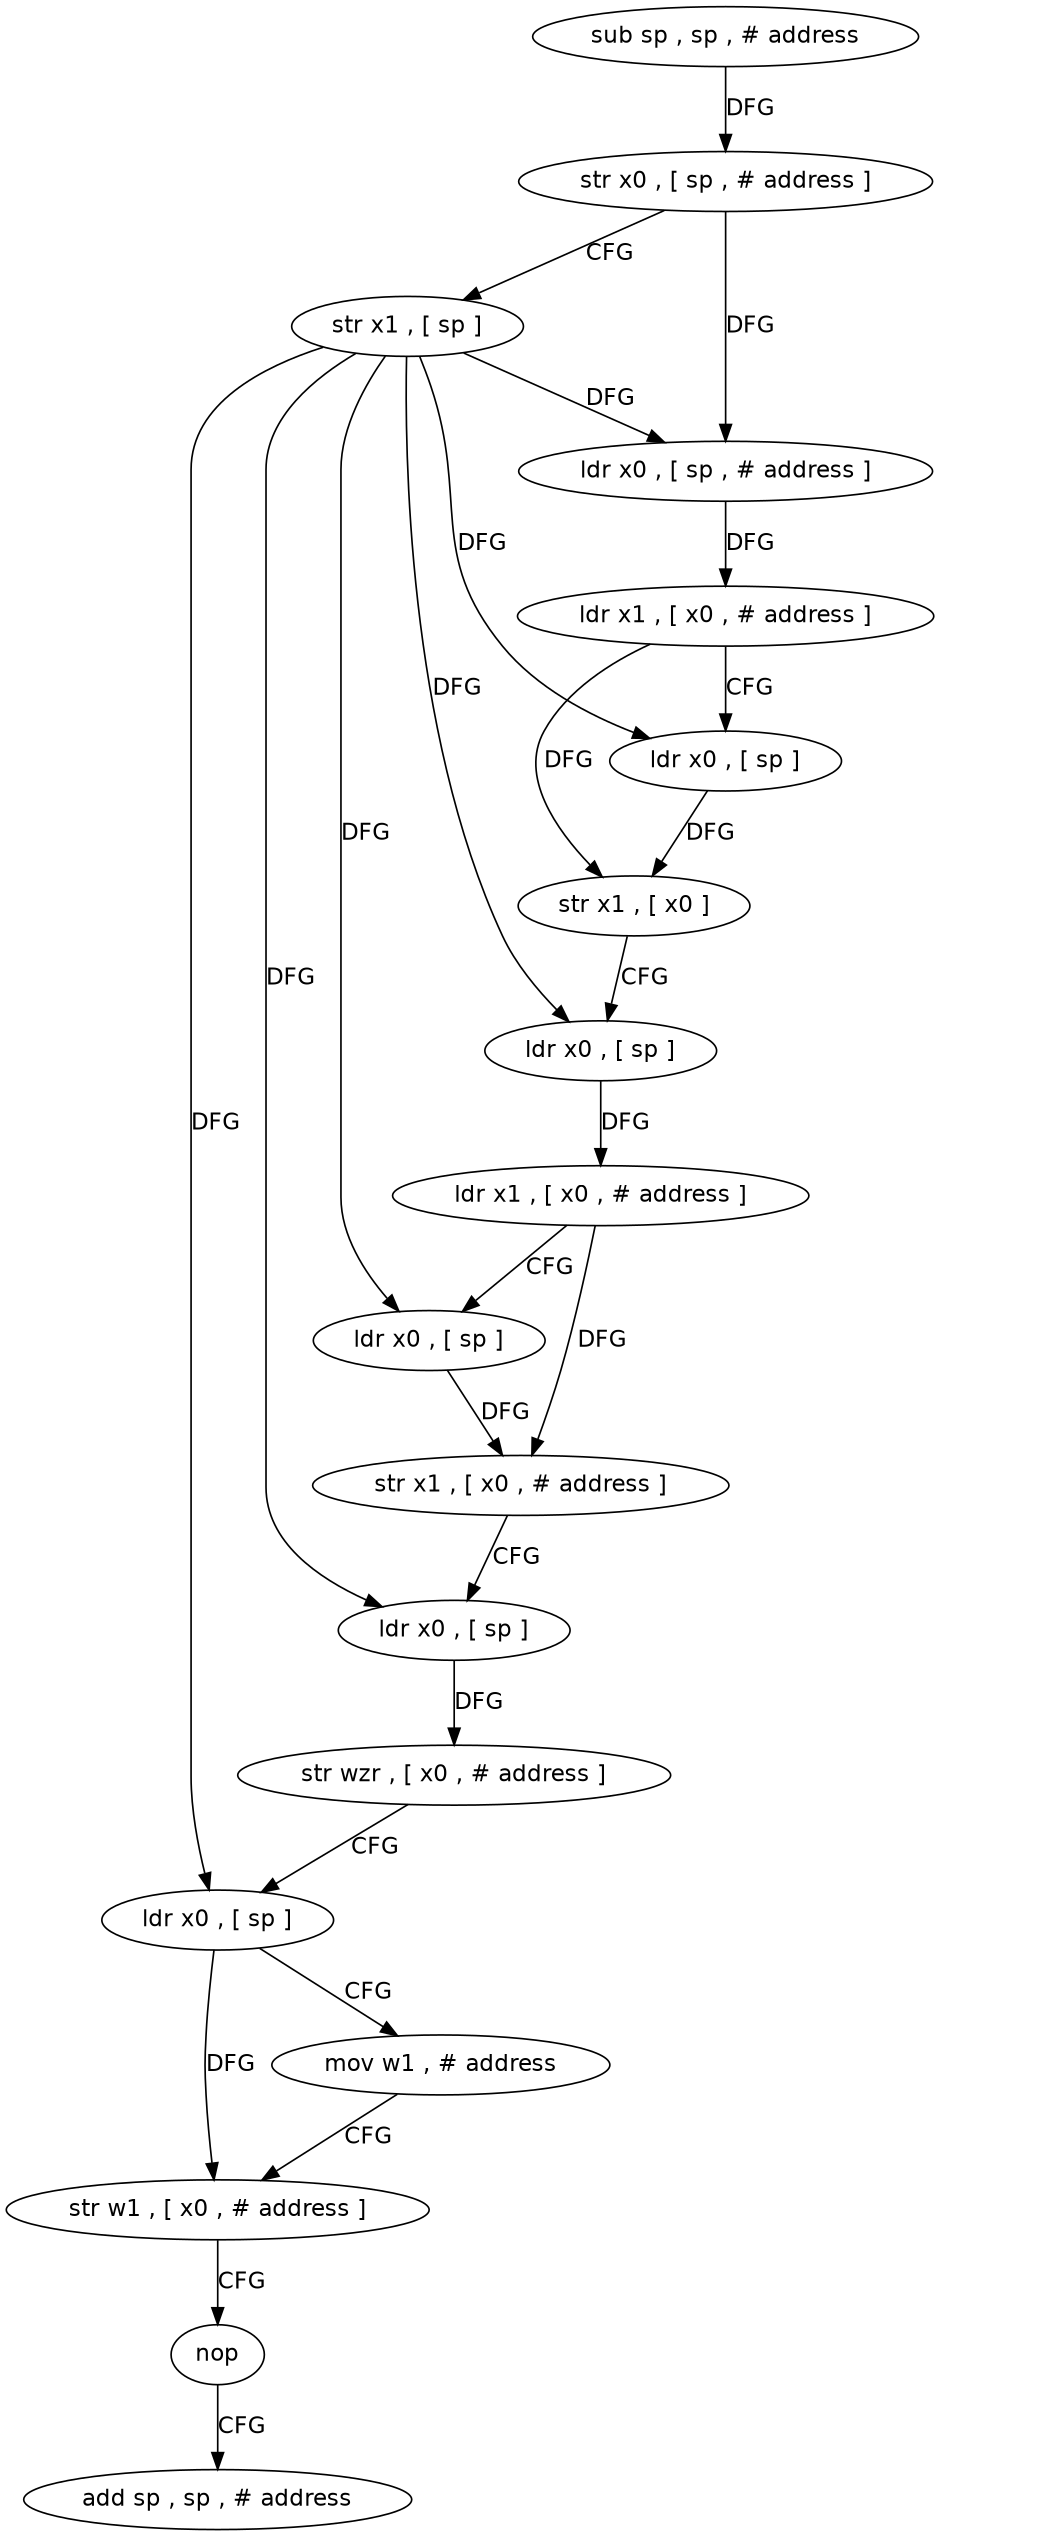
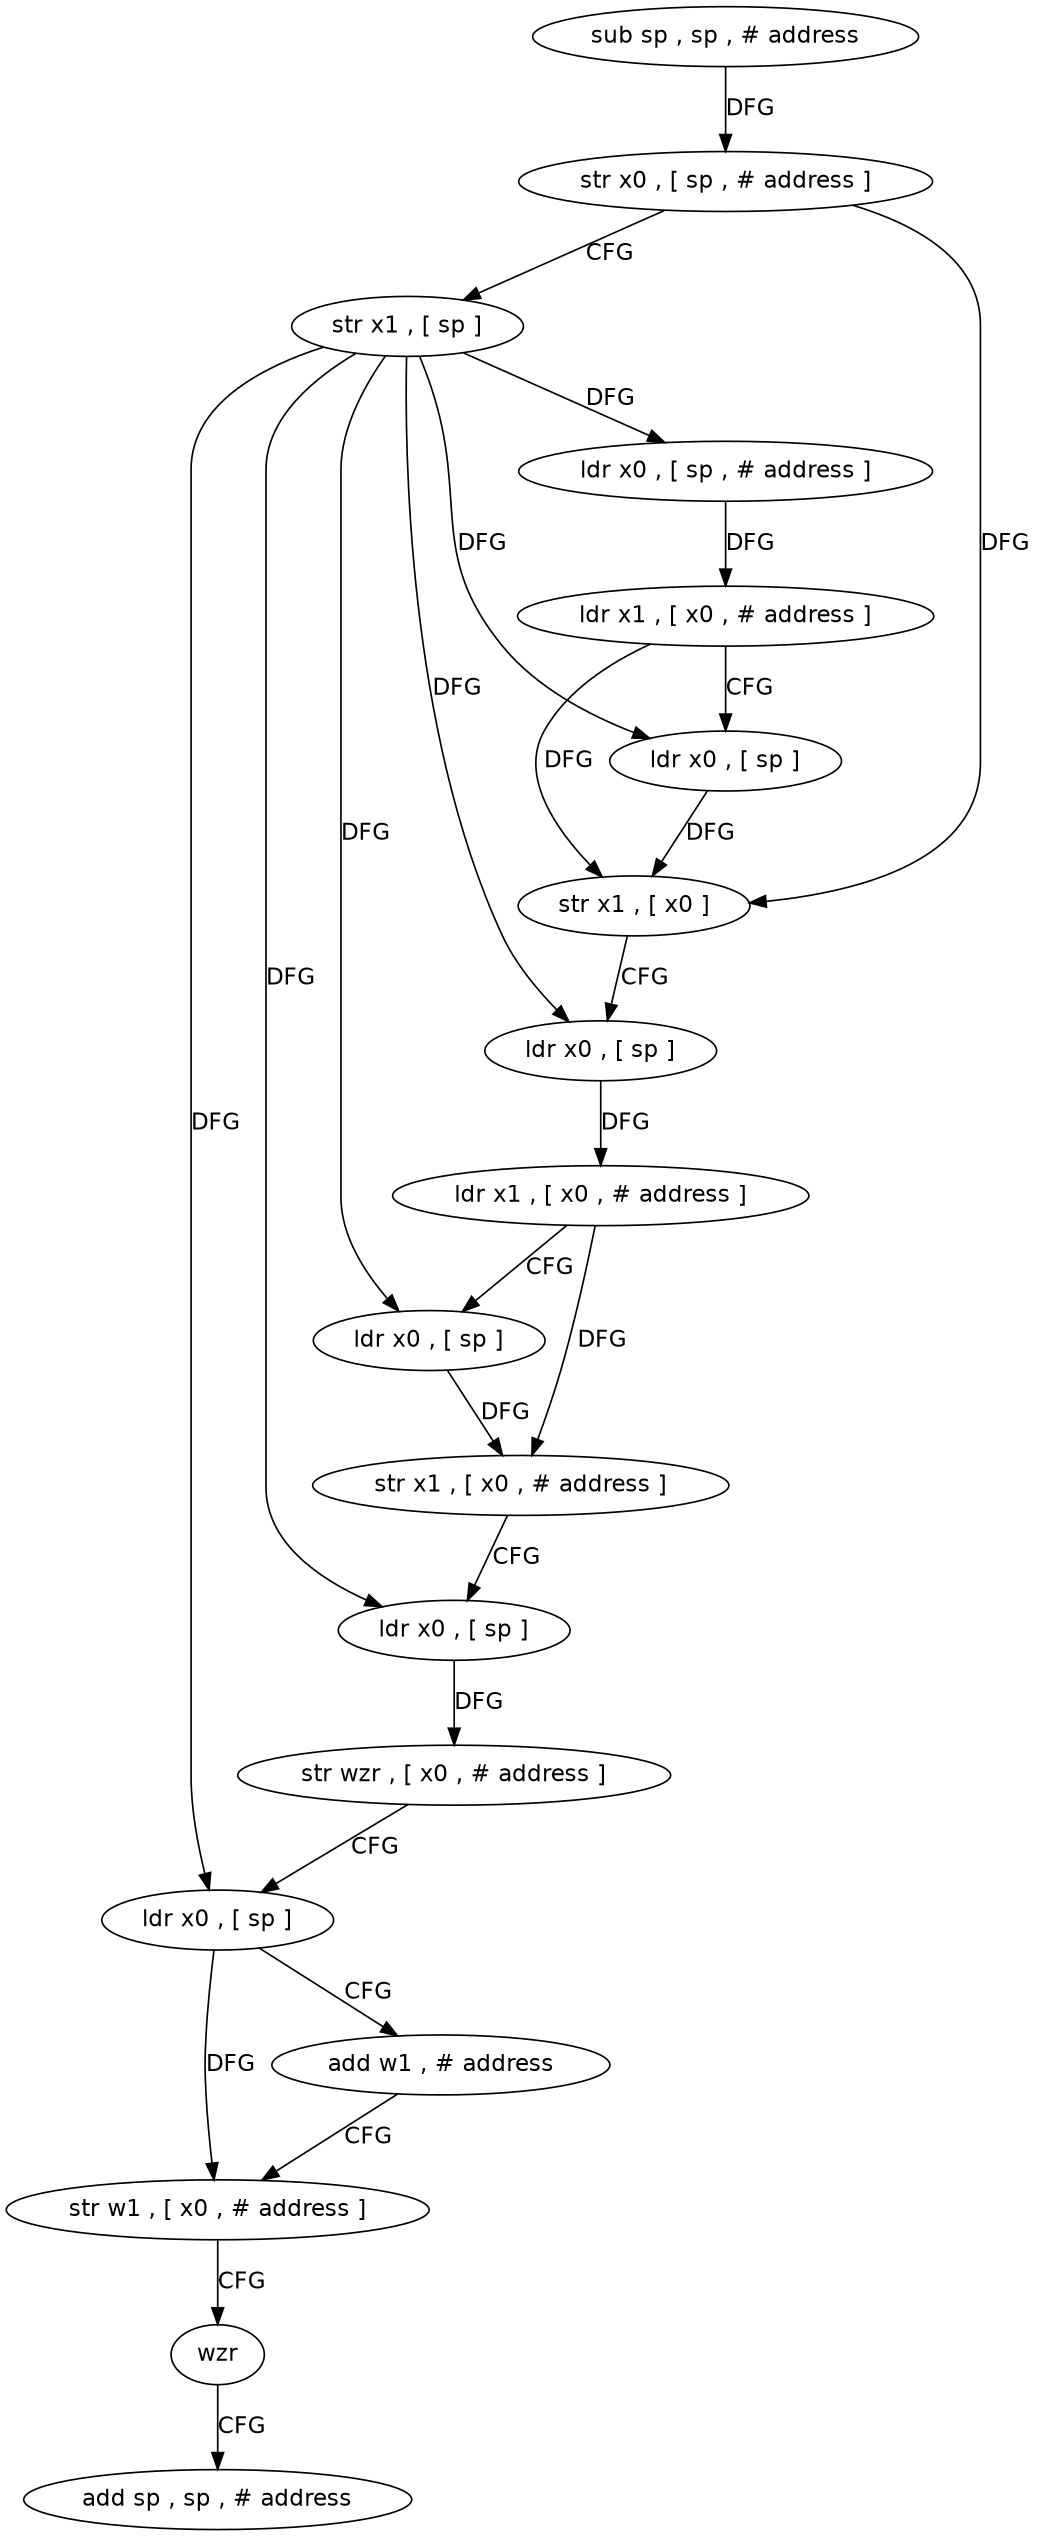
  digraph {
    fontname="DejaVu Sans"
    node [fontname="DejaVu Sans"]
    edge [fontname="DejaVu Sans"]
    n1 [label="sub sp , sp , # address"]
    n2 [label="str x0 , [ sp , # address ]"]
    n3 [label="str x1 , [ sp ]"]
    n4 [label="ldr x0 , [ sp , # address ]"]
    n5 [label="ldr x0 , [ sp ]"]
    n6 [label="ldr x0 , [ sp ]"]
    n7 [label="ldr x0 , [ sp ]"]
    n8 [label="ldr x0 , [ sp ]"]
    n9 [label="ldr x0 , [ sp ]"]
    n10 [label="ldr x1 , [ x0 , # address ]"]
    n11 [label="str x1 , [ x0 ]"]
    n12 [label="ldr x1 , [ x0 , # address ]"]
    n13 [label="str x1 , [ x0 , # address ]"]
    n14 [label="str wzr , [ x0 , # address ]"]
-   n15 [label="mov w1 , # address"]
+   n15 [label="add w1 , # address"]
    n16 [label="str w1 , [ x0 , # address ]"]
-   n17 [label=nop]
+   n17 [label=wzr]
    n18 [label="add sp , sp , # address"]
    n1 -> n2 [label=DFG]
    n2 -> n3 [label=CFG]
-   n2 -> n4 [label=DFG]
+   n2 -> n11 [label=DFG]
    n3 -> n4 [label=DFG]
    n3 -> n5 [label=DFG]
    n3 -> n6 [label=DFG]
    n3 -> n7 [label=DFG]
    n3 -> n8 [label=DFG]
    n3 -> n9 [label=DFG]
    n4 -> n10 [label=DFG]
    n5 -> n11 [label=DFG]
    n6 -> n12 [label=DFG]
    n7 -> n13 [label=DFG]
    n8 -> n14 [label=DFG]
    n9 -> n15 [label=CFG]
    n9 -> n16 [label=DFG]
    n10 -> n5 [label=CFG]
    n10 -> n11 [label=DFG]
    n11 -> n6 [label=CFG]
    n12 -> n7 [label=CFG]
    n12 -> n13 [label=DFG]
    n13 -> n8 [label=CFG]
    n14 -> n9 [label=CFG]
    n15 -> n16 [label=CFG]
    n16 -> n17 [label=CFG]
    n17 -> n18 [label=CFG]
  }
